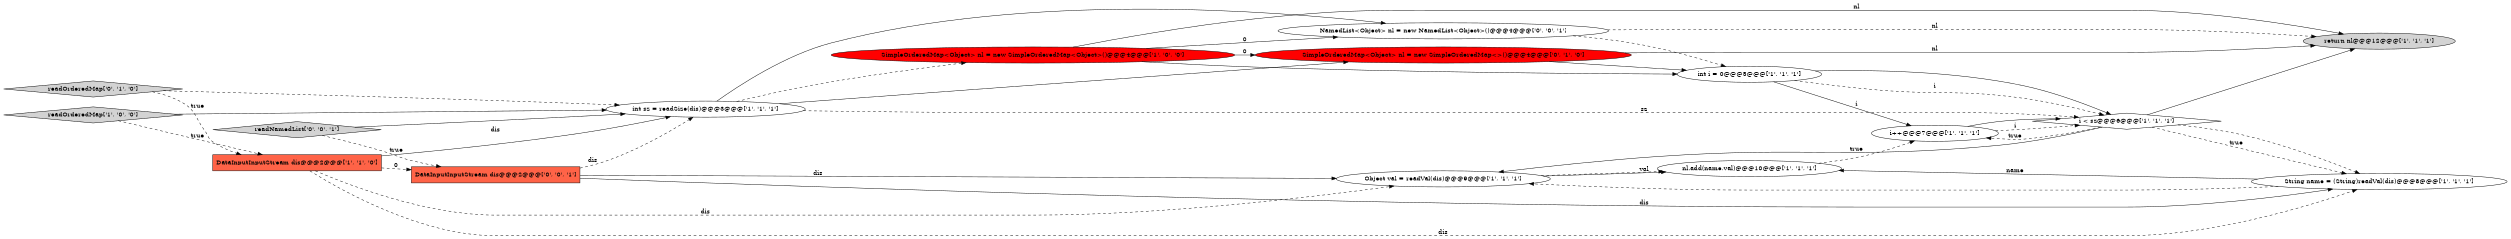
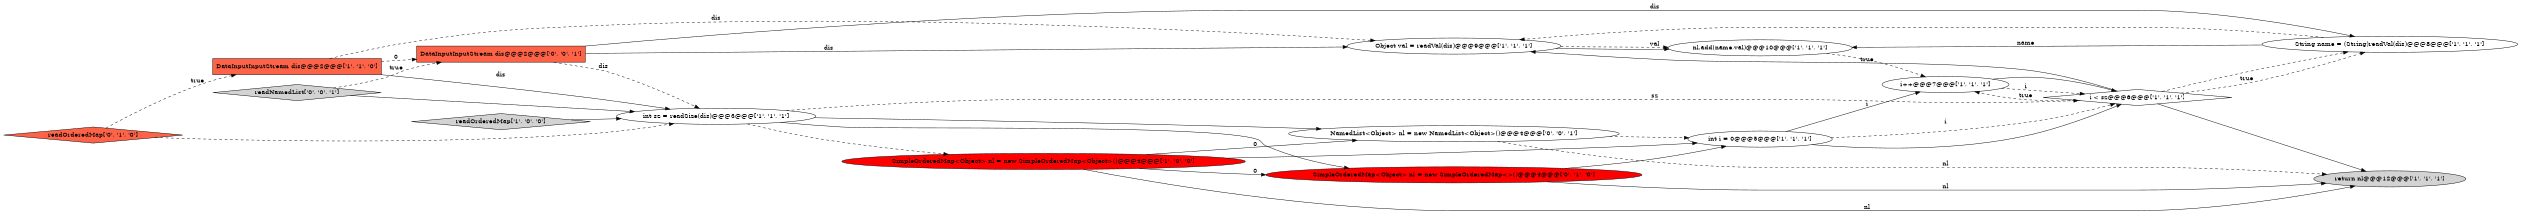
  digraph {
    rankdir=LR
    node [fillcolor=white shape=ellipse style=filled]
    edge [style=dashed]
    n1 [label="Object val = readVal(dis)@@@9@@@['1', '1', '1']"]
    n2 [label="nl.add(name,val)@@@10@@@['1', '1', '1']"]
    n3 [label="i++@@@7@@@['1', '1', '1']"]
-   n4 [fillcolor=lightgray label="readOrderedMap['0', '1', '0']" shape=diamond]
+   n4 [fillcolor=tomato label="readOrderedMap['0', '1', '0']" shape=diamond]
    n5 [label="int sz = readSize(dis)@@@3@@@['1', '1', '1']"]
    n6 [fillcolor=tomato label="DataInputInputStream dis@@@2@@@['1', '1', '0']" shape=box]
    n7 [label="i < sz@@@6@@@['1', '1', '1']" shape=diamond]
    n8 [fillcolor=red label="SimpleOrderedMap<Object> nl = new SimpleOrderedMap<Object>()@@@4@@@['1', '0', '0']"]
    n9 [label="NamedList<Object> nl = new NamedList<Object>()@@@4@@@['0', '0', '1']"]
    n10 [fillcolor=red label="SimpleOrderedMap<Object> nl = new SimpleOrderedMap<>()@@@4@@@['0', '1', '0']"]
    n11 [fillcolor=tomato label="DataInputInputStream dis@@@2@@@['0', '0', '1']" shape=box]
    n12 [label="String name = (String)readVal(dis)@@@8@@@['1', '1', '1']"]
    n13 [fillcolor=lightgray label="readNamedList['0', '0', '1']" shape=diamond]
    n14 [fillcolor=lightgray label="readOrderedMap['1', '0', '0']" shape=diamond]
    n15 [fillcolor=lightgray label="return nl@@@12@@@['1', '1', '1']"]
    n16 [label="int i = 0@@@5@@@['1', '1', '1']"]
    n1 -> n2 [label=val]
    n1 -> n2 [style=solid]
    n2 -> n3
    n3 -> n7 [style=solid]
    n3 -> n7 [label=i]
    n4 -> n5
    n4 -> n6 [label=true]
    n5 -> n7 [label=sz]
    n5 -> n8
    n5 -> n9 [style=solid]
    n5 -> n10 [style=solid]
    n6 -> n1 [label=dis]
    n6 -> n5 [label=dis style=solid]
    n6 -> n11 [label=0]
-   n6 -> n12 [label=dis]
    n7 -> n1 [label=true style=solid]
    n7 -> n3 [label=true]
    n7 -> n12
    n7 -> n12 [label=true]
    n7 -> n15 [style=solid]
    n8 -> n9 [label=0 style=solid]
    n8 -> n10 [label=0 style=solid]
    n8 -> n15 [label=nl style=solid]
    n8 -> n16 [style=solid]
    n9 -> n15 [label=nl]
    n9 -> n16
    n10 -> n15 [label=nl style=solid]
    n10 -> n16 [style=solid]
    n11 -> n1 [label=dis style=solid]
    n11 -> n5 [label=dis]
    n11 -> n12 [label=dis style=solid]
    n12 -> n1
    n12 -> n2 [label=name style=solid]
    n13 -> n5 [style=solid]
    n13 -> n11 [label=true]
    n14 -> n5 [style=solid]
-   n14 -> n6 [label=true]
    n16 -> n3 [label=i style=solid]
    n16 -> n7 [style=solid]
    n16 -> n7 [label=i]
  }
